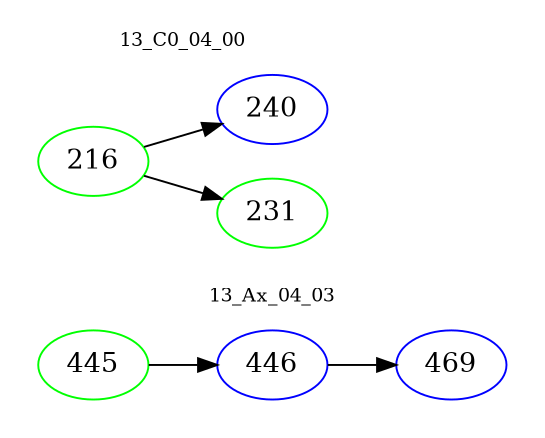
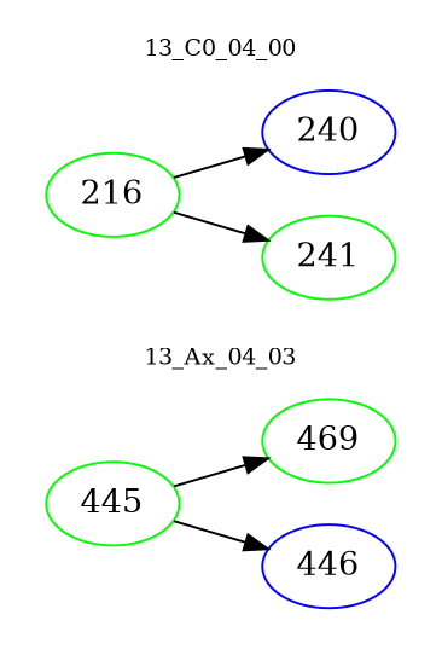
  digraph {
    rankdir=LR
    node [color=green]
    edge [color=black]
    n1 [label=445]
    n2 [color=blue label=446]
-   n3 [color=blue label=469]
+   n3 [label=469]
    n4 [label=216]
-   n5 [label=231]
+   n5 [label=241]
    n6 [color=blue label=240]
    subgraph cluster_1 {
      color=white
      fontsize=10
      label="13_Ax_04_03"
      n1
      n2
      n3
    }
    subgraph cluster_2 {
      color=white
      fontsize=10
      label="13_C0_04_00"
      n4
      n5
      n6
    }
    n1 -> n2
-   n2 -> n3
+   n1 -> n3
    n4 -> n5
    n4 -> n6
  }
